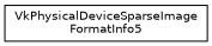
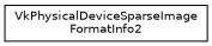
  digraph {
    rankdir=LR
-   n1 [color=black fillcolor=white fontname=Helvetica fontsize=10 height=0.2 label="VkPhysicalDeviceSparseImage\lFormatInfo5" shape=record style=filled width=0.4]
+   n1 [color=black fillcolor=white fontname=Helvetica fontsize=10 height=0.2 label="VkPhysicalDeviceSparseImage\lFormatInfo2" shape=record style=filled width=0.4]
  }
